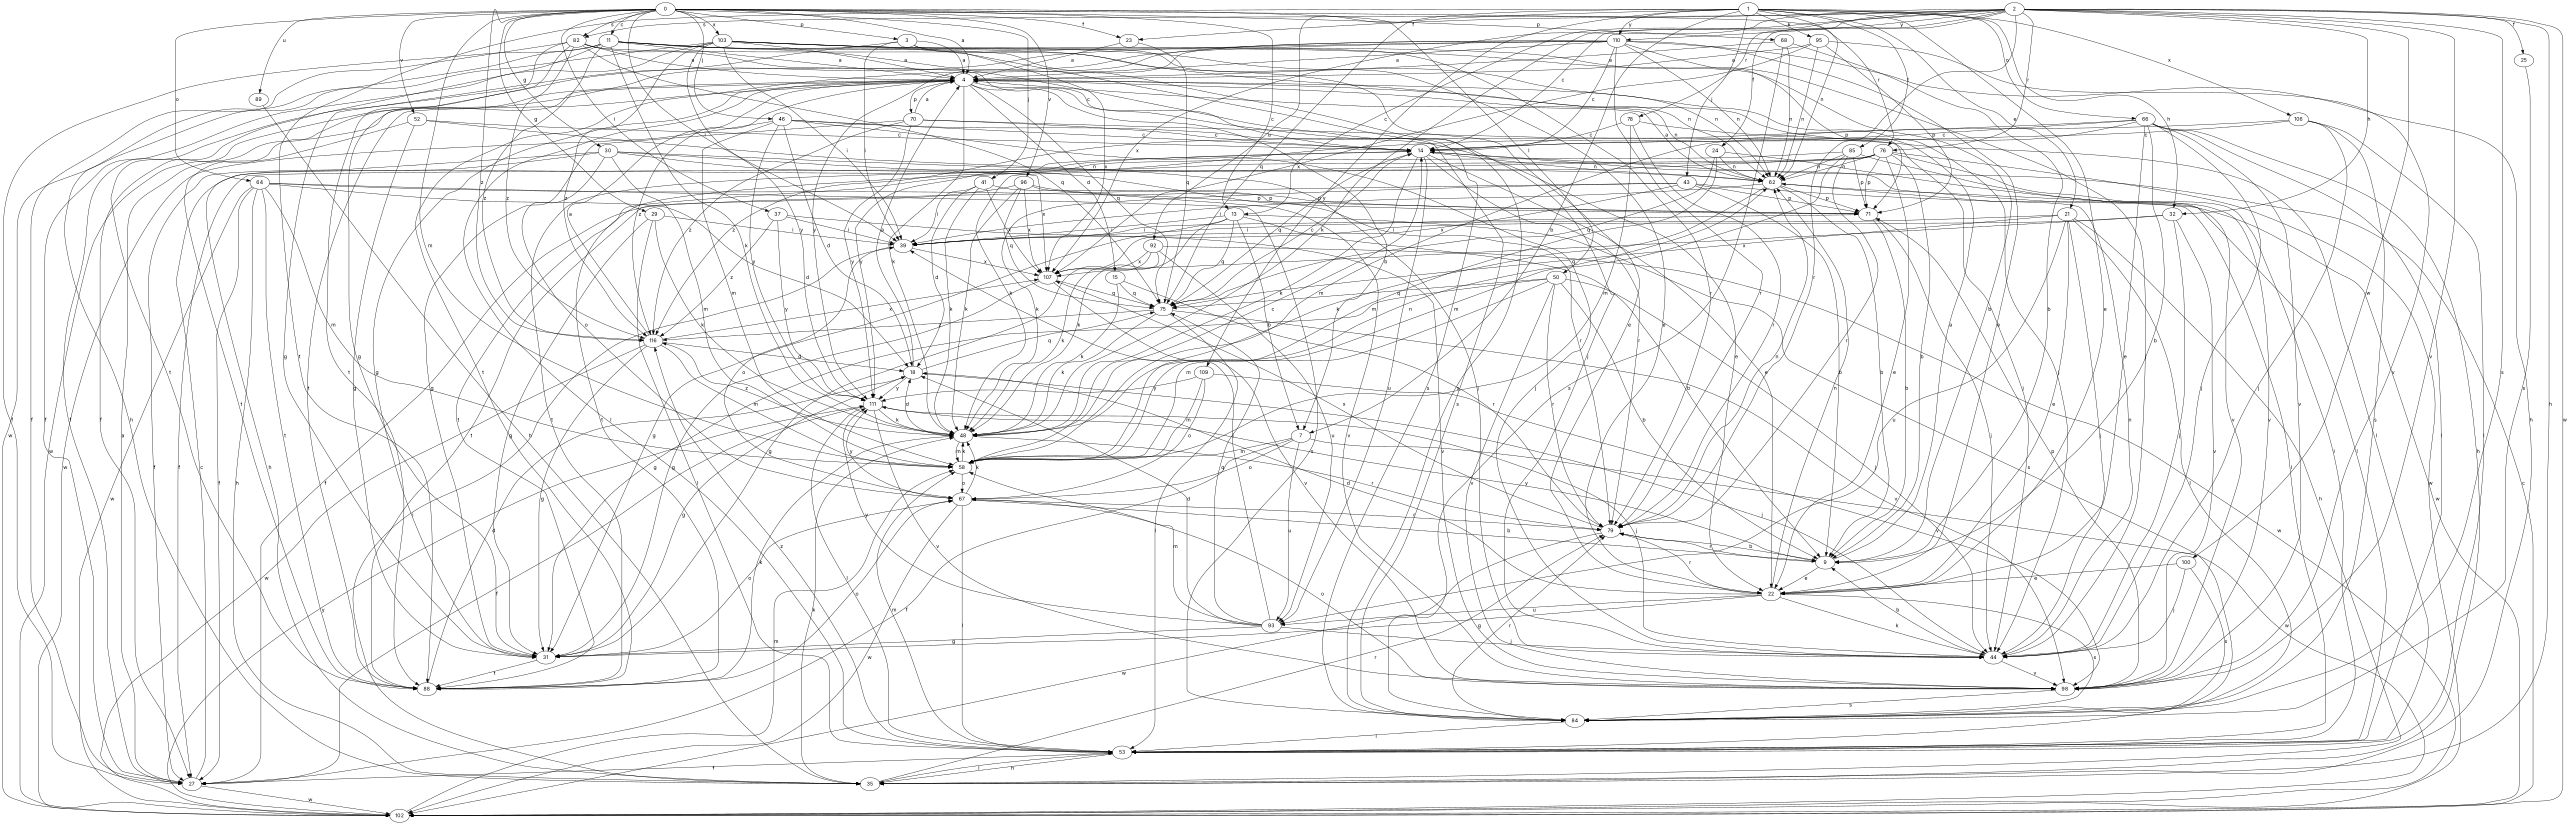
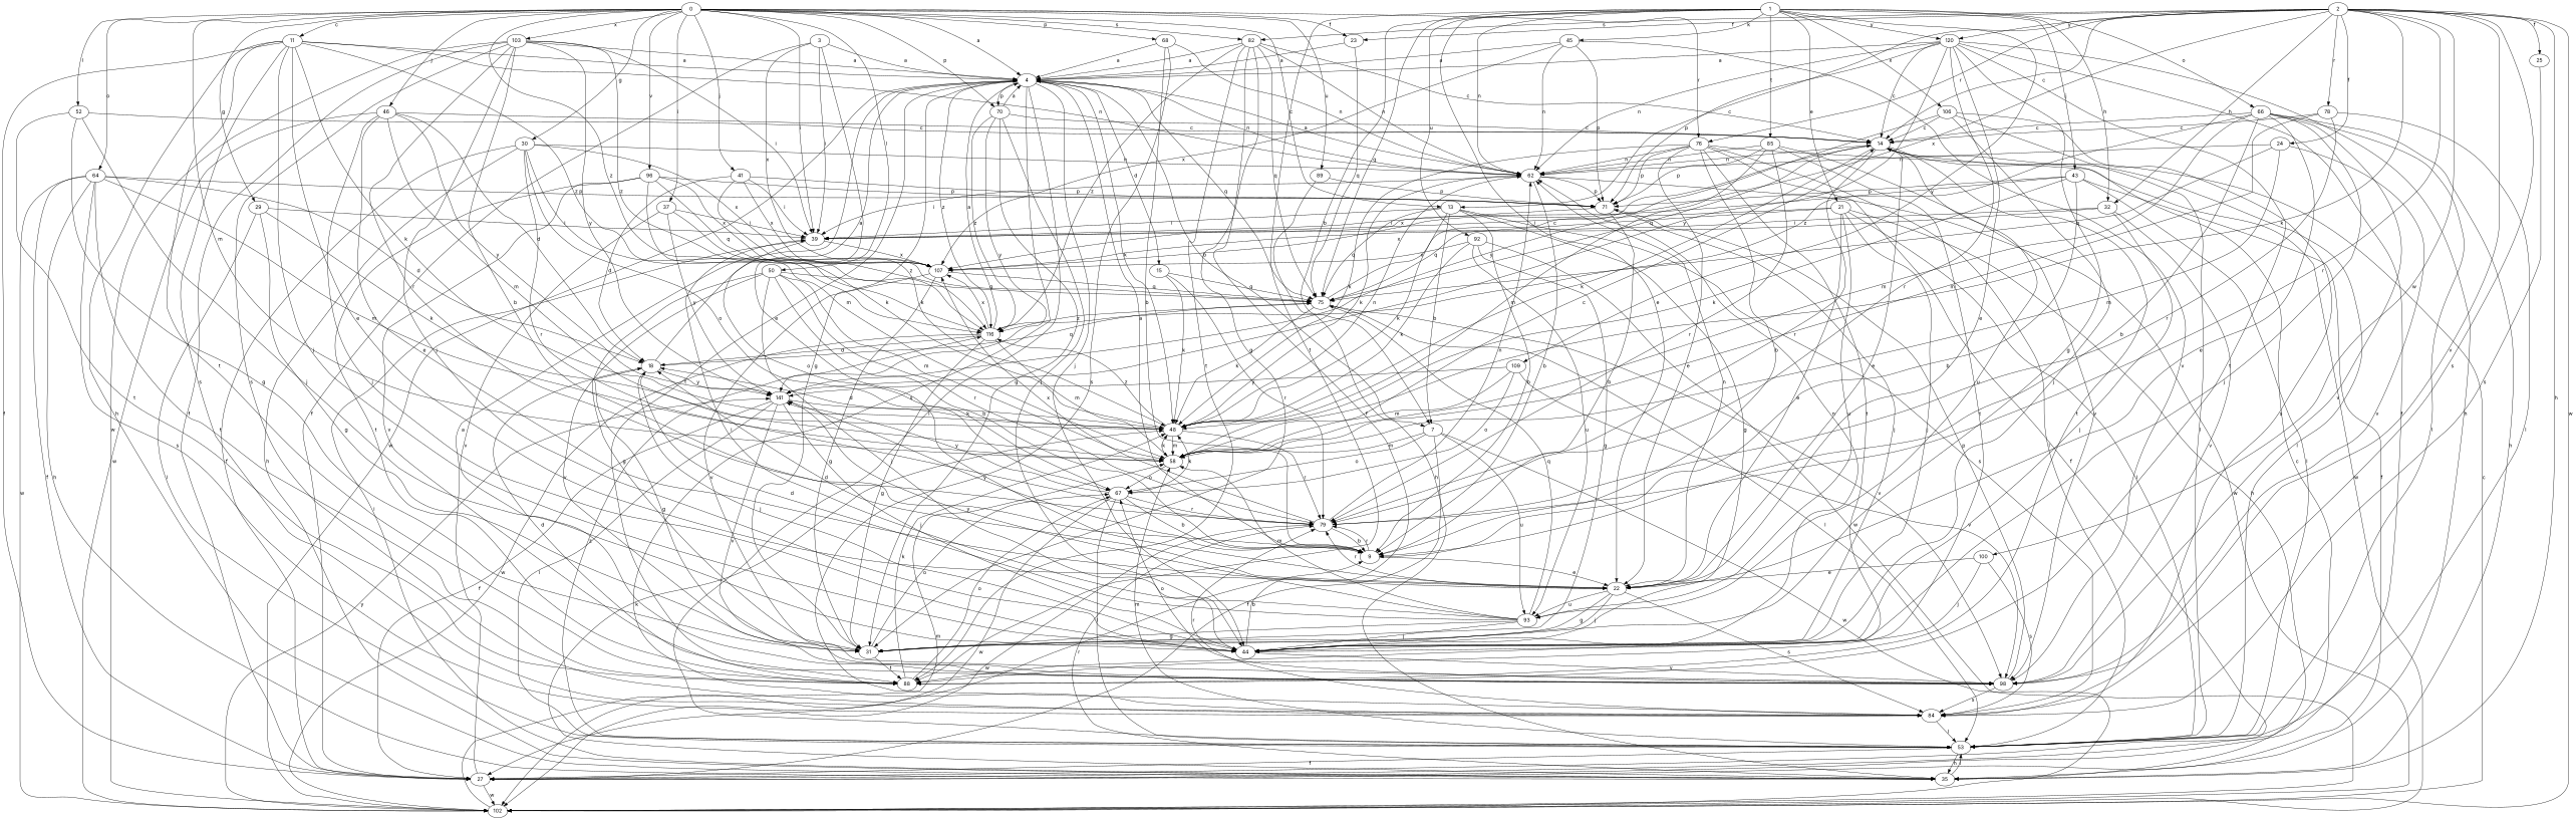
  strict digraph {
    fontname=Inter
    node [fontname=Inter]
    edge [fontname=Inter]
    0
    4
    11
    13
    23
    29
    30
    37
    39
    41
    n11 [label=46]
    50
    52
    58
    64
    68
    70
    76
    82
    89
    96
    103
    116
    7
    62
    75
    88
    48
    84
    102
    15
    31
    44
    53
    22
    35
    27
    9
    79
    107
    67
    98
-   111
+   111 [label=141]
    18
    71
    14
    1
    21
    32
    43
-   45 [label=95]
+   45
    66
    85
    92
    106
    109
-   110
+   110 [label=120]
    93
    2
    24
    25
    78
    100
    3
    0 -> 4 [label=a]
    0 -> 11 [label=c]
    0 -> 13 [label=c]
    0 -> 23 [label=f]
    0 -> 29 [label=g]
    0 -> 30 [label=g]
    0 -> 37 [label=i]
    0 -> 39 [label=i]
    0 -> 41 [label=j]
    0 -> n11 [label=j]
    0 -> 50 [label=l]
-   0 -> 52 [label=v]
+   0 -> 52 [label=l]
    0 -> 58 [label=m]
    0 -> 64 [label=o]
    0 -> 68 [label=p]
-   0 -> 3 [label=p]
+   0 -> 70 [label=p]
    0 -> 76 [label=r]
    0 -> 82 [label=s]
    0 -> 89 [label=u]
    0 -> 96 [label=v]
    0 -> 103 [label=x]
    0 -> 116 [label=z]
    4 -> 70 [label=p]
    4 -> 116 [label=z]
    4 -> 7 [label=b]
    4 -> 62 [label=n]
    4 -> 75 [label=q]
    4 -> 88 [label=t]
    4 -> 48 [label=k]
    4 -> 84 [label=s]
    4 -> 102 [label=w]
    4 -> 15 [label=d]
    4 -> 31 [label=g]
    4 -> 44 [label=j]
    4 -> 53 [label=l]
    11 -> 4 [label=a]
    11 -> 116 [label=z]
    11 -> 62 [label=n]
    11 -> 88 [label=t]
    11 -> 48 [label=k]
    11 -> 84 [label=s]
    11 -> 44 [label=j]
    11 -> 22 [label=e]
    11 -> 35 [label=h]
    11 -> 27 [label=f]
    13 -> 39 [label=i]
    13 -> 7 [label=b]
    13 -> 75 [label=q]
    13 -> 48 [label=k]
    13 -> 84 [label=s]
    13 -> 31 [label=g]
    13 -> 9 [label=b]
    23 -> 4 [label=a]
    23 -> 75 [label=q]
    29 -> 39 [label=i]
    29 -> 48 [label=k]
    29 -> 31 [label=g]
    29 -> 53 [label=l]
    30 -> 58 [label=m]
    30 -> 62 [label=n]
    30 -> 35 [label=h]
    30 -> 27 [label=f]
    30 -> 79 [label=r]
    30 -> 107 [label=x]
    30 -> 67 [label=o]
    37 -> 39 [label=i]
    37 -> 116 [label=z]
    37 -> 98 [label=v]
    37 -> 111 [label=y]
    39 -> 107 [label=x]
    39 -> 67 [label=o]
    41 -> 39 [label=i]
    41 -> 48 [label=k]
    41 -> 107 [label=x]
    41 -> 18 [label=d]
    41 -> 71 [label=p]
    n11 -> 58 [label=m]
    n11 -> 102 [label=w]
    n11 -> 44 [label=j]
    n11 -> 22 [label=e]
    n11 -> 111 [label=y]
    n11 -> 18 [label=d]
    n11 -> 14 [label=c]
    50 -> 58 [label=m]
    50 -> 75 [label=q]
    50 -> 31 [label=g]
    50 -> 44 [label=j]
    50 -> 9 [label=b]
    50 -> 79 [label=r]
    50 -> 98 [label=v]
    52 -> 88 [label=t]
    52 -> 31 [label=g]
    52 -> 44 [label=j]
    52 -> 14 [label=c]
    58 -> 48 [label=k]
    58 -> 67 [label=o]
    58 -> 14 [label=c]
    64 -> 58 [label=m]
    64 -> 88 [label=t]
    64 -> 84 [label=s]
    64 -> 102 [label=w]
    64 -> 35 [label=h]
    64 -> 27 [label=f]
    64 -> 18 [label=d]
    64 -> 71 [label=p]
    68 -> 4 [label=a]
    68 -> 62 [label=n]
    68 -> 84 [label=s]
    68 -> 9 [label=b]
    70 -> 4 [label=a]
    70 -> 116 [label=z]
    70 -> 31 [label=g]
    70 -> 44 [label=j]
    70 -> 111 [label=y]
    70 -> 14 [label=c]
    76 -> 62 [label=n]
    76 -> 88 [label=t]
    76 -> 48 [label=k]
    76 -> 102 [label=w]
    76 -> 53 [label=l]
    76 -> 22 [label=e]
    76 -> 27 [label=f]
    76 -> 9 [label=b]
    76 -> 71 [label=p]
    82 -> 4 [label=a]
    82 -> 116 [label=z]
    82 -> 62 [label=n]
    82 -> 75 [label=q]
    82 -> 88 [label=t]
    82 -> 31 [label=g]
    82 -> 27 [label=f]
    82 -> 14 [label=c]
    89 -> 35 [label=h]
+   89 -> 71 [label=p]
    96 -> 75 [label=q]
    96 -> 88 [label=t]
    96 -> 48 [label=k]
    96 -> 107 [label=x]
    96 -> 98 [label=v]
    96 -> 71 [label=p]
    103 -> 4 [label=a]
    103 -> 39 [label=i]
    103 -> 116 [label=z]
    103 -> 84 [label=s]
    103 -> 102 [label=w]
    103 -> 44 [label=j]
    103 -> 27 [label=f]
    103 -> 9 [label=b]
    103 -> 79 [label=r]
    103 -> 111 [label=y]
    116 -> 4 [label=a]
    116 -> 58 [label=m]
    116 -> 102 [label=w]
    116 -> 31 [label=g]
    116 -> 107 [label=x]
    116 -> 18 [label=d]
    7 -> 58 [label=m]
    7 -> 102 [label=w]
    7 -> 27 [label=f]
    7 -> 67 [label=o]
    7 -> 93 [label=u]
    62 -> 4 [label=a]
    62 -> 39 [label=i]
    62 -> 48 [label=k]
    62 -> 102 [label=w]
    62 -> 9 [label=b]
    62 -> 71 [label=p]
    75 -> 116 [label=z]
    75 -> 48 [label=k]
    75 -> 53 [label=l]
    75 -> 98 [label=v]
    75 -> 14 [label=c]
    88 -> 48 [label=k]
    88 -> 67 [label=o]
    88 -> 18 [label=d]
    48 -> 58 [label=m]
    48 -> 116 [label=z]
    48 -> 62 [label=n]
    48 -> 79 [label=r]
    48 -> 18 [label=d]
    84 -> 53 [label=l]
    84 -> 79 [label=r]
    102 -> 58 [label=m]
    102 -> 111 [label=y]
    102 -> 14 [label=c]
    15 -> 75 [label=q]
    15 -> 48 [label=k]
    15 -> 79 [label=r]
    31 -> 88 [label=t]
    31 -> 67 [label=o]
    44 -> 62 [label=n]
    44 -> 9 [label=b]
    44 -> 98 [label=v]
    53 -> 58 [label=m]
    53 -> 116 [label=z]
    53 -> 35 [label=h]
    53 -> 27 [label=f]
    22 -> 62 [label=n]
    22 -> 84 [label=s]
    22 -> 31 [label=g]
-   22 -> 44 [label=k]
+   22 -> 44 [label=j]
    22 -> 79 [label=r]
    22 -> 18 [label=d]
    22 -> 93 [label=u]
    35 -> 39 [label=i]
    35 -> 48 [label=k]
    35 -> 53 [label=l]
    35 -> 79 [label=r]
    27 -> 4 [label=a]
    27 -> 102 [label=w]
    27 -> 14 [label=c]
    9 -> 4 [label=a]
    9 -> 22 [label=e]
    9 -> 79 [label=r]
    9 -> 111 [label=y]
    79 -> 62 [label=n]
    79 -> 102 [label=w]
    79 -> 9 [label=b]
    79 -> 107 [label=x]
    107 -> 75 [label=q]
    107 -> 31 [label=g]
    107 -> 98 [label=v]
    67 -> 48 [label=k]
    67 -> 102 [label=w]
    67 -> 53 [label=l]
    67 -> 9 [label=b]
    67 -> 79 [label=r]
    67 -> 111 [label=y]
    98 -> 84 [label=s]
    98 -> 67 [label=o]
    98 -> 71 [label=p]
    111 -> 48 [label=k]
    111 -> 44 [label=j]
    111 -> 53 [label=l]
    111 -> 27 [label=f]
    111 -> 98 [label=v]
    18 -> 4 [label=a]
    18 -> 75 [label=q]
    18 -> 31 [label=g]
    18 -> 44 [label=j]
    18 -> 111 [label=y]
    71 -> 39 [label=i]
    71 -> 44 [label=j]
    71 -> 9 [label=b]
    14 -> 62 [label=n]
    14 -> 75 [label=q]
    14 -> 88 [label=t]
    14 -> 48 [label=k]
    14 -> 53 [label=l]
    14 -> 22 [label=e]
    14 -> 79 [label=r]
    14 -> 93 [label=u]
    1 -> 7 [label=b]
    1 -> 62 [label=n]
    1 -> 75 [label=q]
    1 -> 88 [label=t]
    1 -> 22 [label=e]
    1 -> 21 [label=e]
    1 -> 32 [label=h]
    1 -> 43 [label=j]
    1 -> 45 [label=k]
    1 -> 66 [label=o]
    1 -> 85 [label=t]
    1 -> 92 [label=u]
    1 -> 106 [label=x]
    1 -> 109 [label=y]
    1 -> 110 [label=y]
    21 -> 39 [label=i]
    21 -> 75 [label=q]
    21 -> 44 [label=j]
    21 -> 53 [label=l]
    21 -> 22 [label=e]
    21 -> 35 [label=h]
    21 -> 93 [label=u]
    32 -> 39 [label=i]
    32 -> 44 [label=j]
    32 -> 107 [label=x]
    32 -> 98 [label=v]
    43 -> 48 [label=k]
    43 -> 53 [label=l]
    43 -> 27 [label=f]
    43 -> 9 [label=b]
    43 -> 107 [label=x]
    43 -> 71 [label=p]
    45 -> 4 [label=a]
    45 -> 62 [label=n]
    45 -> 107 [label=x]
    45 -> 98 [label=v]
    45 -> 71 [label=p]
    66 -> 58 [label=m]
    66 -> 116 [label=z]
    66 -> 44 [label=j]
    66 -> 53 [label=l]
    66 -> 22 [label=e]
    66 -> 35 [label=h]
    66 -> 9 [label=b]
    66 -> 98 [label=v]
    66 -> 14 [label=c]
    85 -> 58 [label=m]
    85 -> 62 [label=n]
    85 -> 88 [label=t]
    85 -> 79 [label=r]
    85 -> 98 [label=v]
    85 -> 71 [label=p]
    92 -> 48 [label=k]
    92 -> 102 [label=w]
    92 -> 31 [label=g]
    92 -> 107 [label=x]
    92 -> 93 [label=u]
    106 -> 84 [label=s]
    106 -> 44 [label=j]
    106 -> 53 [label=l]
    106 -> 111 [label=y]
    106 -> 14 [label=c]
    109 -> 58 [label=m]
    109 -> 67 [label=o]
    109 -> 98 [label=v]
    109 -> 111 [label=y]
    110 -> 4 [label=a]
    110 -> 62 [label=n]
    110 -> 88 [label=t]
    110 -> 31 [label=g]
    110 -> 22 [label=e]
    110 -> 35 [label=h]
    110 -> 27 [label=f]
    110 -> 79 [label=r]
    110 -> 111 [label=y]
    110 -> 71 [label=p]
    110 -> 14 [label=c]
    93 -> 39 [label=i]
    93 -> 58 [label=m]
    93 -> 75 [label=q]
    93 -> 31 [label=g]
    93 -> 44 [label=j]
    93 -> 111 [label=y]
    93 -> 18 [label=d]
    2 -> 13 [label=c]
    2 -> 23 [label=f]
    2 -> 76 [label=r]
    2 -> 82 [label=s]
    2 -> 48 [label=k]
    2 -> 84 [label=s]
    2 -> 102 [label=w]
    2 -> 35 [label=h]
    2 -> 79 [label=r]
    2 -> 107 [label=x]
    2 -> 98 [label=v]
    2 -> 14 [label=c]
    2 -> 32 [label=h]
    2 -> 110 [label=y]
    2 -> 24 [label=f]
    2 -> 25 [label=f]
    2 -> 78 [label=r]
    2 -> 100 [label=w]
    24 -> 58 [label=m]
    24 -> 62 [label=n]
    24 -> 75 [label=q]
    24 -> 98 [label=v]
    25 -> 84 [label=s]
    78 -> 58 [label=m]
    78 -> 53 [label=l]
    78 -> 79 [label=r]
    78 -> 14 [label=c]
    100 -> 84 [label=s]
    100 -> 44 [label=j]
    100 -> 22 [label=e]
    3 -> 4 [label=a]
    3 -> 39 [label=i]
    3 -> 22 [label=e]
    3 -> 27 [label=f]
    3 -> 107 [label=x]
  }
